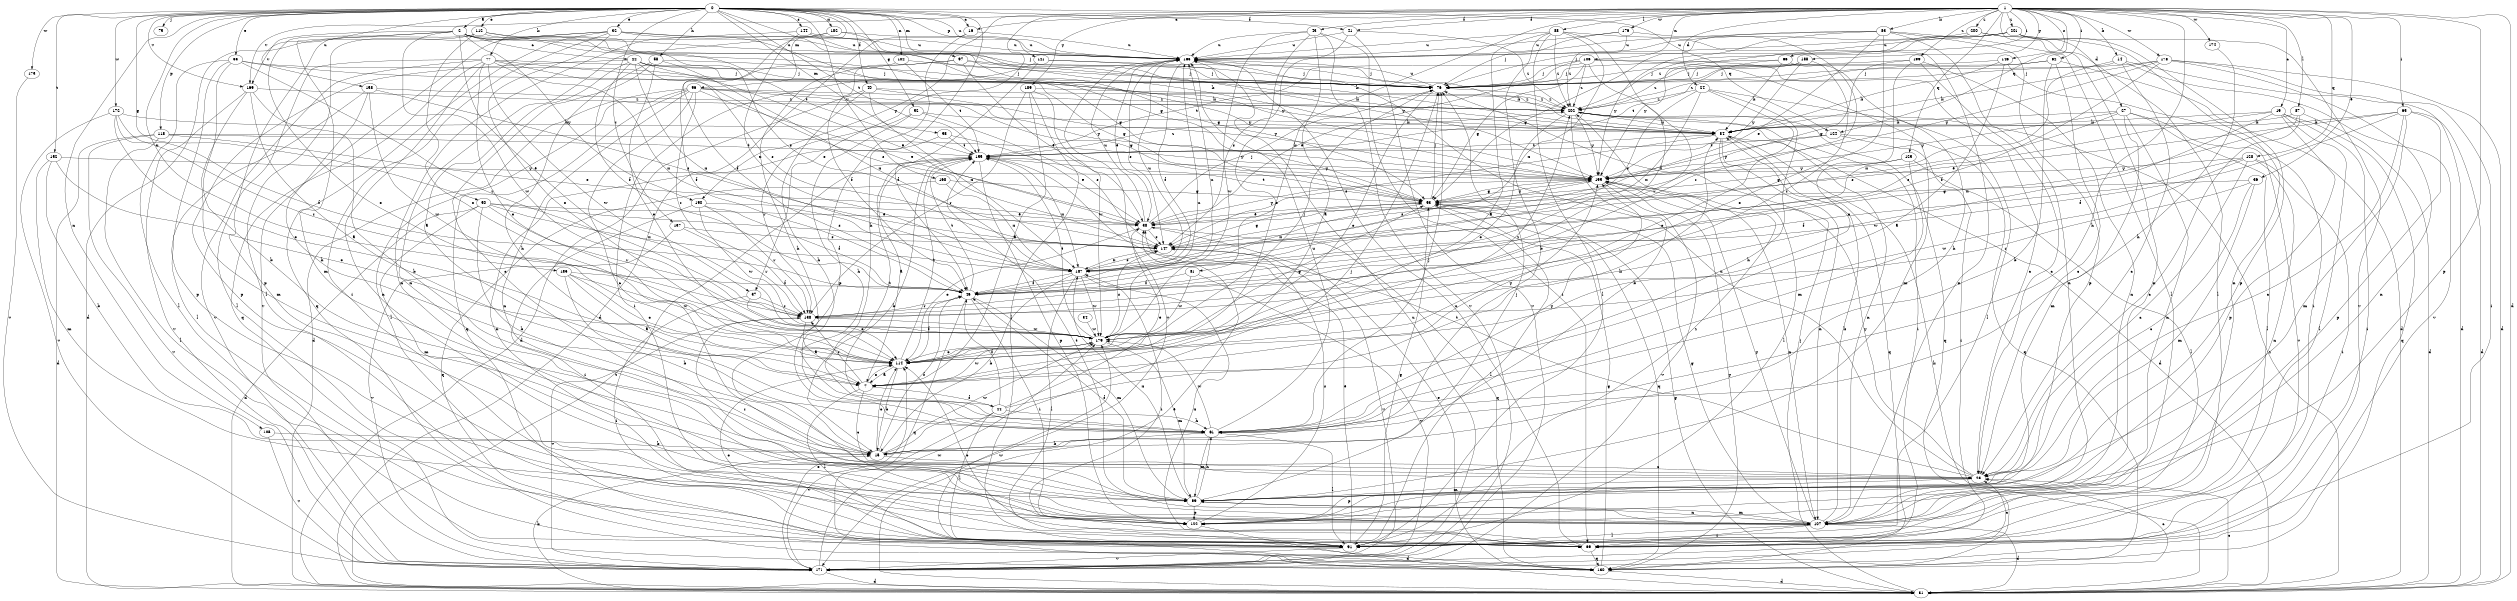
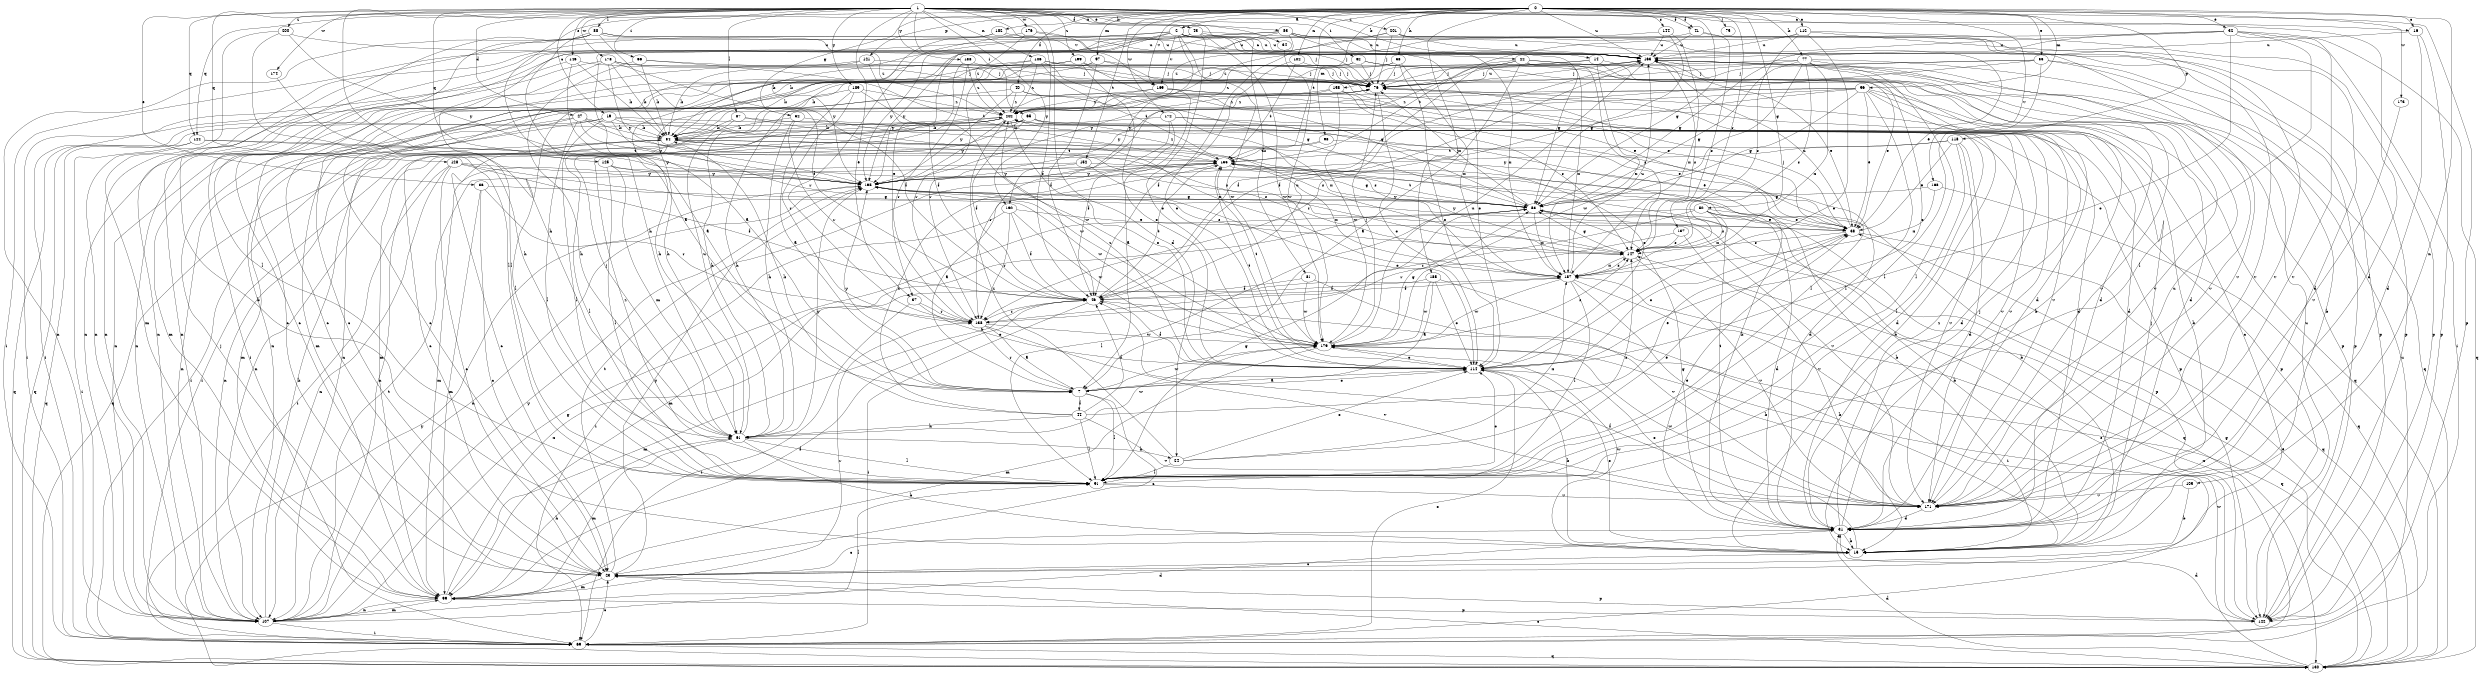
  strict digraph {
    0
    2
    16
    32
    33
    40
    41
    50
    52
    53
    58
    61
    75
    77
    96
    97
    98
    102
    105
    112
    118
    121
    124
    137
    144
    152
    155
    158
    163
    168
    169
    172
    173
    182
    185
    37
    190
    22
    76
    84
    99
    114
    179
    195
    31
    122
    91
    171
    69
    130
    138
    15
    187
    202
    147
    38
    23
    107
    46
    7
    1
    14
    19
    24
    27
    34
    36
    43
    62
    65
    66
    81
    83
    87
    88
    106
    125
    128
    146
    174
    176
    178
    188
    189
    199
    200
    201
    44
    0 -> 2 [label=a]
    0 -> 16 [label=c]
    0 -> 32 [label=e]
    0 -> 33 [label=e]
    0 -> 40 [label=f]
    0 -> 41 [label=f]
    0 -> 50 [label=g]
    0 -> 52 [label=g]
    0 -> 53 [label=g]
    0 -> 58 [label=h]
    0 -> 61 [label=h]
    0 -> 75 [label=j]
    0 -> 77 [label=k]
    0 -> 96 [label=m]
    0 -> 97 [label=m]
    0 -> 98 [label=m]
    0 -> 102 [label=n]
    0 -> 105 [label=n]
    0 -> 112 [label=o]
    0 -> 118 [label=p]
    0 -> 121 [label=p]
    0 -> 124 [label=q]
    0 -> 137 [label=r]
    0 -> 144 [label=s]
    0 -> 152 [label=t]
    0 -> 155 [label=t]
    0 -> 158 [label=u]
    0 -> 163 [label=u]
    0 -> 168 [label=v]
    0 -> 169 [label=v]
    0 -> 172 [label=w]
    0 -> 173 [label=w]
    0 -> 182 [label=x]
    0 -> 185 [label=x]
    2 -> 163 [label=u]
    2 -> 169 [label=v]
    2 -> 37 [label=e]
    2 -> 190 [label=y]
    2 -> 22 [label=c]
    2 -> 76 [label=j]
    2 -> 84 [label=k]
    2 -> 99 [label=m]
    2 -> 114 [label=o]
    2 -> 179 [label=w]
    2 -> 195 [label=y]
    16 -> 163 [label=u]
    16 -> 31 [label=d]
    16 -> 122 [label=p]
    32 -> 53 [label=g]
    32 -> 163 [label=u]
    32 -> 84 [label=k]
    32 -> 114 [label=o]
    32 -> 91 [label=l]
    32 -> 171 [label=v]
    32 -> 69 [label=i]
    32 -> 130 [label=q]
    33 -> 76 [label=j]
    33 -> 84 [label=k]
    33 -> 122 [label=p]
    33 -> 91 [label=l]
    33 -> 138 [label=r]
    33 -> 15 [label=b]
    40 -> 61 [label=h]
    40 -> 195 [label=y]
    40 -> 31 [label=d]
    40 -> 187 [label=x]
    40 -> 202 [label=z]
    41 -> 163 [label=u]
    41 -> 171 [label=v]
    41 -> 202 [label=z]
    41 -> 147 [label=s]
    50 -> 99 [label=m]
    50 -> 31 [label=d]
    50 -> 138 [label=r]
    50 -> 15 [label=b]
    50 -> 187 [label=x]
    50 -> 147 [label=s]
    50 -> 38 [label=e]
    52 -> 61 [label=h]
    52 -> 84 [label=k]
    52 -> 138 [label=r]
    52 -> 147 [label=s]
    53 -> 155 [label=t]
    53 -> 76 [label=j]
    53 -> 195 [label=y]
    53 -> 91 [label=l]
    53 -> 130 [label=q]
    53 -> 187 [label=x]
    53 -> 38 [label=e]
    58 -> 61 [label=h]
    58 -> 76 [label=j]
    58 -> 114 [label=o]
    58 -> 187 [label=x]
    58 -> 23 [label=c]
    61 -> 163 [label=u]
    61 -> 76 [label=j]
    61 -> 99 [label=m]
    61 -> 179 [label=w]
    61 -> 195 [label=y]
    61 -> 91 [label=l]
    61 -> 15 [label=b]
    77 -> 53 [label=g]
    77 -> 76 [label=j]
    77 -> 114 [label=o]
    77 -> 179 [label=w]
    77 -> 91 [label=l]
    77 -> 171 [label=v]
    77 -> 130 [label=q]
    77 -> 187 [label=x]
    77 -> 147 [label=s]
    77 -> 107 [label=n]
    96 -> 53 [label=g]
    96 -> 195 [label=y]
    96 -> 31 [label=d]
    96 -> 91 [label=l]
    96 -> 130 [label=q]
    96 -> 138 [label=r]
    96 -> 202 [label=z]
    96 -> 38 [label=e]
    96 -> 23 [label=c]
    96 -> 107 [label=n]
    97 -> 61 [label=h]
    97 -> 76 [label=j]
    97 -> 84 [label=k]
    97 -> 38 [label=e]
    97 -> 46 [label=f]
    98 -> 155 [label=t]
    98 -> 38 [label=e]
    98 -> 107 [label=n]
    102 -> 155 [label=t]
    102 -> 76 [label=j]
    102 -> 46 [label=f]
    105 -> 171 [label=v]
    105 -> 15 [label=b]
    112 -> 155 [label=t]
    112 -> 163 [label=u]
    112 -> 114 [label=o]
    112 -> 31 [label=d]
    112 -> 122 [label=p]
    112 -> 147 [label=s]
    118 -> 155 [label=t]
    118 -> 195 [label=y]
    118 -> 31 [label=d]
    118 -> 91 [label=l]
    118 -> 171 [label=v]
    118 -> 38 [label=e]
    121 -> 76 [label=j]
    121 -> 84 [label=k]
    121 -> 69 [label=i]
    121 -> 46 [label=f]
    124 -> 155 [label=t]
    124 -> 195 [label=y]
    124 -> 69 [label=i]
    124 -> 130 [label=q]
    137 -> 171 [label=v]
    137 -> 138 [label=r]
    137 -> 147 [label=s]
    144 -> 53 [label=g]
    144 -> 163 [label=u]
    144 -> 187 [label=x]
    144 -> 107 [label=n]
    152 -> 99 [label=m]
    152 -> 114 [label=o]
    152 -> 195 [label=y]
    152 -> 15 [label=b]
    155 -> 195 [label=y]
    155 -> 122 [label=p]
    155 -> 15 [label=b]
    155 -> 187 [label=x]
    155 -> 202 [label=z]
    155 -> 7 [label=a]
    158 -> 61 [label=h]
    158 -> 179 [label=w]
    158 -> 91 [label=l]
    158 -> 202 [label=z]
    158 -> 147 [label=s]
    163 -> 76 [label=j]
    163 -> 171 [label=v]
    163 -> 147 [label=s]
    163 -> 38 [label=e]
    163 -> 46 [label=f]
    168 -> 53 [label=g]
    168 -> 130 [label=q]
    168 -> 187 [label=x]
    169 -> 99 [label=m]
    169 -> 171 [label=v]
    169 -> 15 [label=b]
    169 -> 202 [label=z]
    169 -> 7 [label=a]
    172 -> 84 [label=k]
    172 -> 114 [label=o]
    172 -> 171 [label=v]
    172 -> 138 [label=r]
    172 -> 46 [label=f]
    173 -> 171 [label=v]
    182 -> 163 [label=u]
    182 -> 195 [label=y]
    182 -> 107 [label=n]
    182 -> 46 [label=f]
    185 -> 114 [label=o]
    185 -> 179 [label=w]
    185 -> 15 [label=b]
    185 -> 46 [label=f]
    185 -> 7 [label=a]
    37 -> 114 [label=o]
    37 -> 69 [label=i]
    37 -> 138 [label=r]
    190 -> 179 [label=w]
    190 -> 69 [label=i]
    190 -> 138 [label=r]
    190 -> 38 [label=e]
    190 -> 46 [label=f]
    22 -> 76 [label=j]
    22 -> 195 [label=y]
    22 -> 122 [label=p]
    22 -> 187 [label=x]
    22 -> 147 [label=s]
    22 -> 38 [label=e]
    22 -> 46 [label=f]
    22 -> 7 [label=a]
    76 -> 163 [label=u]
    76 -> 114 [label=o]
    76 -> 202 [label=z]
    84 -> 155 [label=t]
    84 -> 31 [label=d]
    84 -> 91 [label=l]
    84 -> 130 [label=q]
    84 -> 147 [label=s]
    84 -> 107 [label=n]
    99 -> 61 [label=h]
    99 -> 76 [label=j]
    99 -> 122 [label=p]
    99 -> 138 [label=r]
    99 -> 187 [label=x]
    99 -> 107 [label=n]
    99 -> 46 [label=f]
    114 -> 155 [label=t]
    114 -> 15 [label=b]
    114 -> 202 [label=z]
    114 -> 46 [label=f]
    114 -> 7 [label=a]
    179 -> 53 [label=g]
    179 -> 155 [label=t]
    179 -> 163 [label=u]
    179 -> 76 [label=j]
    179 -> 99 [label=m]
    179 -> 114 [label=o]
    179 -> 147 [label=s]
    195 -> 53 [label=g]
    195 -> 171 [label=v]
    195 -> 147 [label=s]
    195 -> 107 [label=n]
    31 -> 53 [label=g]
    31 -> 155 [label=t]
    31 -> 76 [label=j]
    31 -> 84 [label=k]
    31 -> 15 [label=b]
    31 -> 202 [label=z]
    31 -> 38 [label=e]
    31 -> 23 [label=c]
    122 -> 31 [label=d]
    122 -> 147 [label=s]
    91 -> 53 [label=g]
    91 -> 114 [label=o]
    91 -> 171 [label=v]
    91 -> 202 [label=z]
    91 -> 38 [label=e]
    171 -> 163 [label=u]
    171 -> 114 [label=o]
    171 -> 179 [label=w]
    171 -> 31 [label=d]
    69 -> 163 [label=u]
    69 -> 114 [label=o]
    69 -> 130 [label=q]
    69 -> 187 [label=x]
    69 -> 23 [label=c]
    130 -> 53 [label=g]
    130 -> 179 [label=w]
    130 -> 195 [label=y]
    130 -> 31 [label=d]
    130 -> 38 [label=e]
    130 -> 23 [label=c]
    138 -> 179 [label=w]
    138 -> 171 [label=v]
    138 -> 7 [label=a]
    15 -> 76 [label=j]
    15 -> 114 [label=o]
    15 -> 179 [label=w]
    15 -> 23 [label=c]
    15 -> 46 [label=f]
    187 -> 163 [label=u]
    187 -> 179 [label=w]
    187 -> 91 [label=l]
    187 -> 69 [label=i]
    187 -> 15 [label=b]
    187 -> 147 [label=s]
    187 -> 46 [label=f]
    202 -> 84 [label=k]
    202 -> 114 [label=o]
    202 -> 195 [label=y]
    202 -> 69 [label=i]
    202 -> 130 [label=q]
    202 -> 15 [label=b]
    202 -> 107 [label=n]
    147 -> 53 [label=g]
    147 -> 171 [label=v]
    147 -> 187 [label=x]
    38 -> 163 [label=u]
    38 -> 76 [label=j]
    38 -> 114 [label=o]
    38 -> 195 [label=y]
    38 -> 130 [label=q]
    38 -> 147 [label=s]
    23 -> 155 [label=t]
    23 -> 163 [label=u]
    23 -> 99 [label=m]
    23 -> 195 [label=y]
    23 -> 122 [label=p]
    107 -> 53 [label=g]
    107 -> 155 [label=t]
    107 -> 84 [label=k]
    107 -> 99 [label=m]
    107 -> 195 [label=y]
    107 -> 31 [label=d]
    107 -> 91 [label=l]
    107 -> 69 [label=i]
    46 -> 155 [label=t]
    46 -> 163 [label=u]
    46 -> 99 [label=m]
-   46 -> 122 [label=i]
+   46 -> 69 [label=i]
    46 -> 130 [label=q]
    46 -> 138 [label=r]
    7 -> 114 [label=o]
    7 -> 179 [label=w]
    7 -> 195 [label=y]
    7 -> 91 [label=l]
    7 -> 138 [label=r]
    7 -> 23 [label=c]
    7 -> 44 [label=f]
    1 -> 16 [label=c]
    1 -> 41 [label=f]
    1 -> 61 [label=h]
    1 -> 124 [label=q]
    1 -> 169 [label=v]
    1 -> 37 [label=e]
    1 -> 190 [label=y]
    1 -> 31 [label=d]
    1 -> 122 [label=p]
    1 -> 14 [label=b]
    1 -> 19 [label=c]
    1 -> 24 [label=d]
    1 -> 27 [label=d]
+   1 -> 34 [label=e]
    1 -> 36 [label=e]
    1 -> 43 [label=f]
    1 -> 62 [label=i]
    1 -> 65 [label=i]
    1 -> 66 [label=i]
    1 -> 81 [label=k]
    1 -> 83 [label=k]
    1 -> 87 [label=l]
    1 -> 88 [label=l]
    1 -> 106 [label=n]
    1 -> 125 [label=q]
    1 -> 128 [label=q]
    1 -> 146 [label=s]
    1 -> 174 [label=w]
    1 -> 176 [label=w]
    1 -> 178 [label=w]
    1 -> 188 [label=y]
    1 -> 189 [label=y]
    1 -> 199 [label=z]
    1 -> 200 [label=z]
    1 -> 201 [label=z]
    14 -> 76 [label=j]
    14 -> 31 [label=d]
    14 -> 171 [label=v]
    14 -> 187 [label=x]
    14 -> 23 [label=c]
    19 -> 84 [label=k]
    19 -> 179 [label=w]
    19 -> 122 [label=p]
    19 -> 91 [label=l]
    19 -> 69 [label=i]
    19 -> 130 [label=q]
    19 -> 147 [label=s]
-   24 -> 61 [label=h]
+   61 -> 24 [label=h]
    24 -> 114 [label=o]
    24 -> 91 [label=l]
    24 -> 187 [label=x]
    24 -> 202 [label=z]
    24 -> 147 [label=s]
    27 -> 84 [label=k]
    27 -> 99 [label=m]
    27 -> 195 [label=y]
    27 -> 91 [label=l]
    27 -> 171 [label=v]
    27 -> 147 [label=s]
    27 -> 107 [label=n]
    34 -> 179 [label=w]
    36 -> 53 [label=g]
    36 -> 99 [label=m]
    36 -> 138 [label=r]
    36 -> 23 [label=c]
    43 -> 163 [label=u]
    43 -> 114 [label=o]
    43 -> 179 [label=w]
    43 -> 171 [label=v]
    43 -> 69 [label=i]
    43 -> 7 [label=a]
    62 -> 76 [label=j]
    62 -> 31 [label=d]
    62 -> 15 [label=b]
    62 -> 202 [label=z]
    62 -> 23 [label=c]
    65 -> 84 [label=k]
    65 -> 99 [label=m]
    65 -> 31 [label=d]
    65 -> 122 [label=p]
    65 -> 38 [label=e]
    65 -> 23 [label=c]
    65 -> 46 [label=f]
    66 -> 61 [label=h]
    66 -> 155 [label=t]
    66 -> 76 [label=j]
    66 -> 84 [label=k]
    81 -> 179 [label=w]
    81 -> 171 [label=v]
    81 -> 46 [label=f]
    83 -> 53 [label=g]
    83 -> 163 [label=u]
    83 -> 114 [label=o]
    83 -> 195 [label=y]
    83 -> 122 [label=p]
    83 -> 91 [label=l]
    83 -> 38 [label=e]
    83 -> 107 [label=n]
    87 -> 84 [label=k]
    87 -> 31 [label=d]
    87 -> 187 [label=x]
    87 -> 23 [label=c]
    88 -> 163 [label=u]
    88 -> 91 [label=l]
    88 -> 15 [label=b]
    88 -> 187 [label=x]
    88 -> 202 [label=z]
    88 -> 107 [label=n]
    88 -> 46 [label=f]
    88 -> 7 [label=a]
    106 -> 53 [label=g]
    106 -> 155 [label=t]
    106 -> 76 [label=j]
    106 -> 99 [label=m]
    106 -> 138 [label=r]
    106 -> 202 [label=z]
    106 -> 38 [label=e]
    106 -> 23 [label=c]
    125 -> 53 [label=g]
    125 -> 61 [label=m]
    125 -> 195 [label=y]
    125 -> 91 [label=l]
    128 -> 179 [label=w]
    128 -> 195 [label=y]
    128 -> 69 [label=i]
    128 -> 23 [label=c]
    128 -> 107 [label=n]
    128 -> 46 [label=f]
    146 -> 76 [label=j]
    146 -> 84 [label=k]
    146 -> 69 [label=i]
    146 -> 7 [label=a]
    174 -> 61 [label=h]
    176 -> 163 [label=u]
    176 -> 76 [label=j]
    176 -> 138 [label=r]
    176 -> 202 [label=z]
    178 -> 76 [label=j]
    178 -> 84 [label=k]
    178 -> 195 [label=y]
    178 -> 31 [label=d]
    178 -> 69 [label=i]
    178 -> 107 [label=n]
    178 -> 46 [label=f]
    188 -> 76 [label=j]
    188 -> 195 [label=y]
    188 -> 138 [label=r]
    188 -> 202 [label=z]
    189 -> 179 [label=w]
    189 -> 91 [label=l]
    189 -> 138 [label=r]
    189 -> 202 [label=z]
    189 -> 7 [label=a]
    199 -> 53 [label=g]
    199 -> 76 [label=j]
    199 -> 114 [label=o]
    199 -> 23 [label=c]
    199 -> 107 [label=n]
    200 -> 163 [label=u]
    200 -> 195 [label=y]
    200 -> 91 [label=l]
    200 -> 107 [label=n]
    201 -> 163 [label=u]
    201 -> 76 [label=j]
    201 -> 122 [label=p]
    201 -> 171 [label=v]
    201 -> 202 [label=z]
    201 -> 107 [label=n]
    44 -> 61 [label=h]
    44 -> 155 [label=t]
    44 -> 84 [label=k]
    44 -> 91 [label=l]
    44 -> 171 [label=v]
    44 -> 38 [label=e]
    44 -> 46 [label=f]
  }
